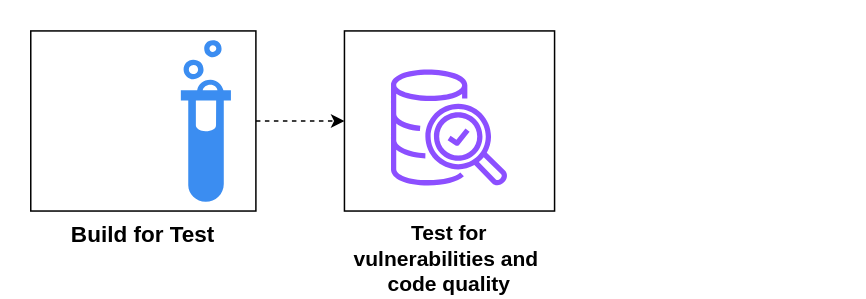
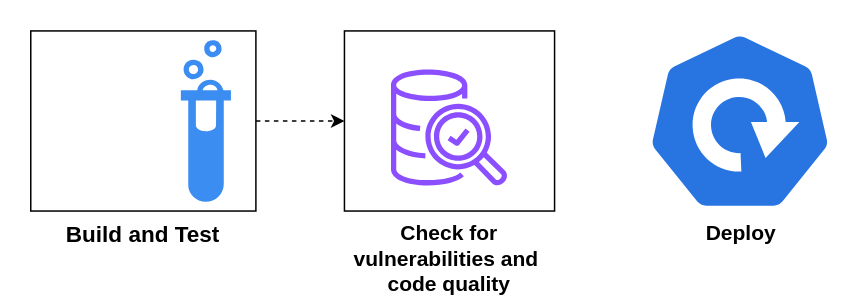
  <mxCell id="0" />
  <mxCell id="1" parent="0" />
  <mxCell id="2" style="edgeStyle=orthogonalEdgeStyle;rounded=0;orthogonalLoop=1;jettySize=auto;html=1;exitX=1;exitY=0.5;exitDx=0;exitDy=0;entryX=0;entryY=0.5;entryDx=0;entryDy=0;dashed=1;" edge="1" parent="1" source="3" target="4"><mxGeometry relative="1" as="geometry" /></mxCell>
- <mxCell id="3" value="&lt;font style=&quot;font-size: 15px;&quot;&gt;&lt;b&gt;Build for Test&lt;/b&gt;&lt;/font&gt;" style="rounded=0;whiteSpace=wrap;html=1;labelPosition=center;verticalLabelPosition=bottom;align=center;verticalAlign=top;" vertex="1" parent="1"><mxGeometry x="20" y="20" width="150" height="120" as="geometry" /></mxCell>
- <mxCell id="4" value="&lt;font style=&quot;font-size: 14px;&quot;&gt;&lt;b&gt;Test for vulnerabilities and&amp;nbsp; code quality&lt;/b&gt;&lt;/font&gt;" style="rounded=0;whiteSpace=wrap;html=1;labelPosition=center;verticalLabelPosition=bottom;align=center;verticalAlign=top;" vertex="1" parent="1"><mxGeometry x="229" y="20" width="140" height="120" as="geometry" /></mxCell>
+ <mxCell id="3" value="&lt;font style=&quot;font-size: 15px;&quot;&gt;&lt;b&gt;Build and Test&lt;/b&gt;&lt;/font&gt;" style="rounded=0;whiteSpace=wrap;html=1;labelPosition=center;verticalLabelPosition=bottom;align=center;verticalAlign=top;" vertex="1" parent="1"><mxGeometry x="20" y="20" width="150" height="120" as="geometry" /></mxCell>
+ <mxCell id="4" value="&lt;font style=&quot;font-size: 14px;&quot;&gt;&lt;b&gt;Check for vulnerabilities and&amp;nbsp; code quality&lt;/b&gt;&lt;/font&gt;" style="rounded=0;whiteSpace=wrap;html=1;labelPosition=center;verticalLabelPosition=bottom;align=center;verticalAlign=top;" vertex="1" parent="1"><mxGeometry x="229" y="20" width="140" height="120" as="geometry" /></mxCell>
  <mxCell id="5" value="" style="sketch=0;html=1;aspect=fixed;strokeColor=none;shadow=0;fillColor=#3B8DF1;verticalAlign=top;labelPosition=center;verticalLabelPosition=bottom;shape=mxgraph.gcp2.biomedical_test_tube" vertex="1" parent="1"><mxGeometry x="120" y="26.2" width="33.36" height="107.6" as="geometry" /></mxCell>
  <mxCell id="6" value="" style="shape=image;html=1;verticalAlign=top;verticalLabelPosition=bottom;labelBackgroundColor=#ffffff;imageAspect=0;aspect=fixed;image=https://cdn1.iconfinder.com/data/icons/ionicons-outline-vol-1/512/build-outline-128.png" vertex="1" parent="1"><mxGeometry x="30" y="40" width="80" height="80" as="geometry" /></mxCell>
  <mxCell id="7" value="" style="sketch=0;outlineConnect=0;fontColor=#232F3E;gradientColor=none;fillColor=#8C4FFF;strokeColor=none;dashed=0;verticalLabelPosition=bottom;verticalAlign=top;align=center;html=1;fontSize=12;fontStyle=0;aspect=fixed;pointerEvents=1;shape=mxgraph.aws4.aws_glue_data_quality;" vertex="1" parent="1"><mxGeometry x="260" y="45.3" width="78" height="78" as="geometry" /></mxCell>
+ <mxCell id="8" value="&lt;font style=&quot;font-size: 14px;&quot;&gt;&lt;b&gt;Deploy&lt;/b&gt;&lt;/font&gt;" style="aspect=fixed;sketch=0;html=1;dashed=0;whitespace=wrap;fillColor=#2875E2;strokeColor=#ffffff;points=[[0.005,0.63,0],[0.1,0.2,0],[0.9,0.2,0],[0.5,0,0],[0.995,0.63,0],[0.72,0.99,0],[0.5,1,0],[0.28,0.99,0]];shape=mxgraph.kubernetes.icon2;prIcon=deploy;labelPosition=center;verticalLabelPosition=bottom;align=center;verticalAlign=top;" vertex="1" parent="1"><mxGeometry x="430" y="20" width="125" height="120" as="geometry" /></mxCell>
